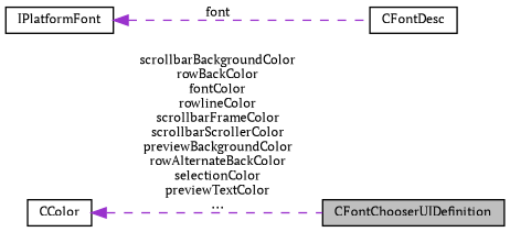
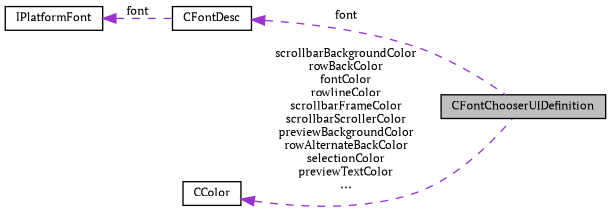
  digraph {
    fontname="PT Serif"
    rankdir=LR
    node [color=black fontname="PT Serif" fontsize=9 shape=record]
    edge [color=darkorchid3 dir=back fontname="PT Serif" fontsize=9 labelfontname=Arial labelfontsize=9 style=dashed]
    n1 [fillcolor=grey75 fontcolor=black height=0.2 label=CFontChooserUIDefinition style=filled width=0.4]
    n2 [height=0.2 label=CFontDesc width=0.4]
    n3 [height=0.2 label=IPlatformFont width=0.4]
    n4 [height=0.2 label=CColor width=0.4]
+   n2 -> n1 [label=font]
    n3 -> n2 [label=font]
    n4 -> n1 [label="scrollbarBackgroundColor\nrowBackColor\nfontColor\nrowlineColor\nscrollbarFrameColor\nscrollbarScrollerColor\npreviewBackgroundColor\nrowAlternateBackColor\nselectionColor\npreviewTextColor\n..."]
  }
